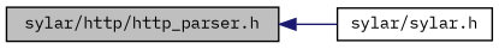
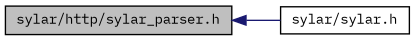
  digraph {
    rankdir=LR
    fontname="IBM Plex Mono"
    node [color=black fontname="IBM Plex Mono" fontsize=10 shape=record style=filled]
-   n1 [fillcolor=grey75 fontcolor=black height=0.2 label="sylar/http/http_parser.h" width=0.4]
+   n1 [fillcolor=grey75 fontcolor=black height=0.2 label="sylar/http/sylar_parser.h" width=0.4]
    n2 [fillcolor=white height=0.2 label="sylar/sylar.h" width=0.4]
    n1 -> n2 [color=midnightblue dir=back fontname="IBM Plex Mono" fontsize=10 labelfontname=Helvetica labelfontsize=10 style=solid]
  }
